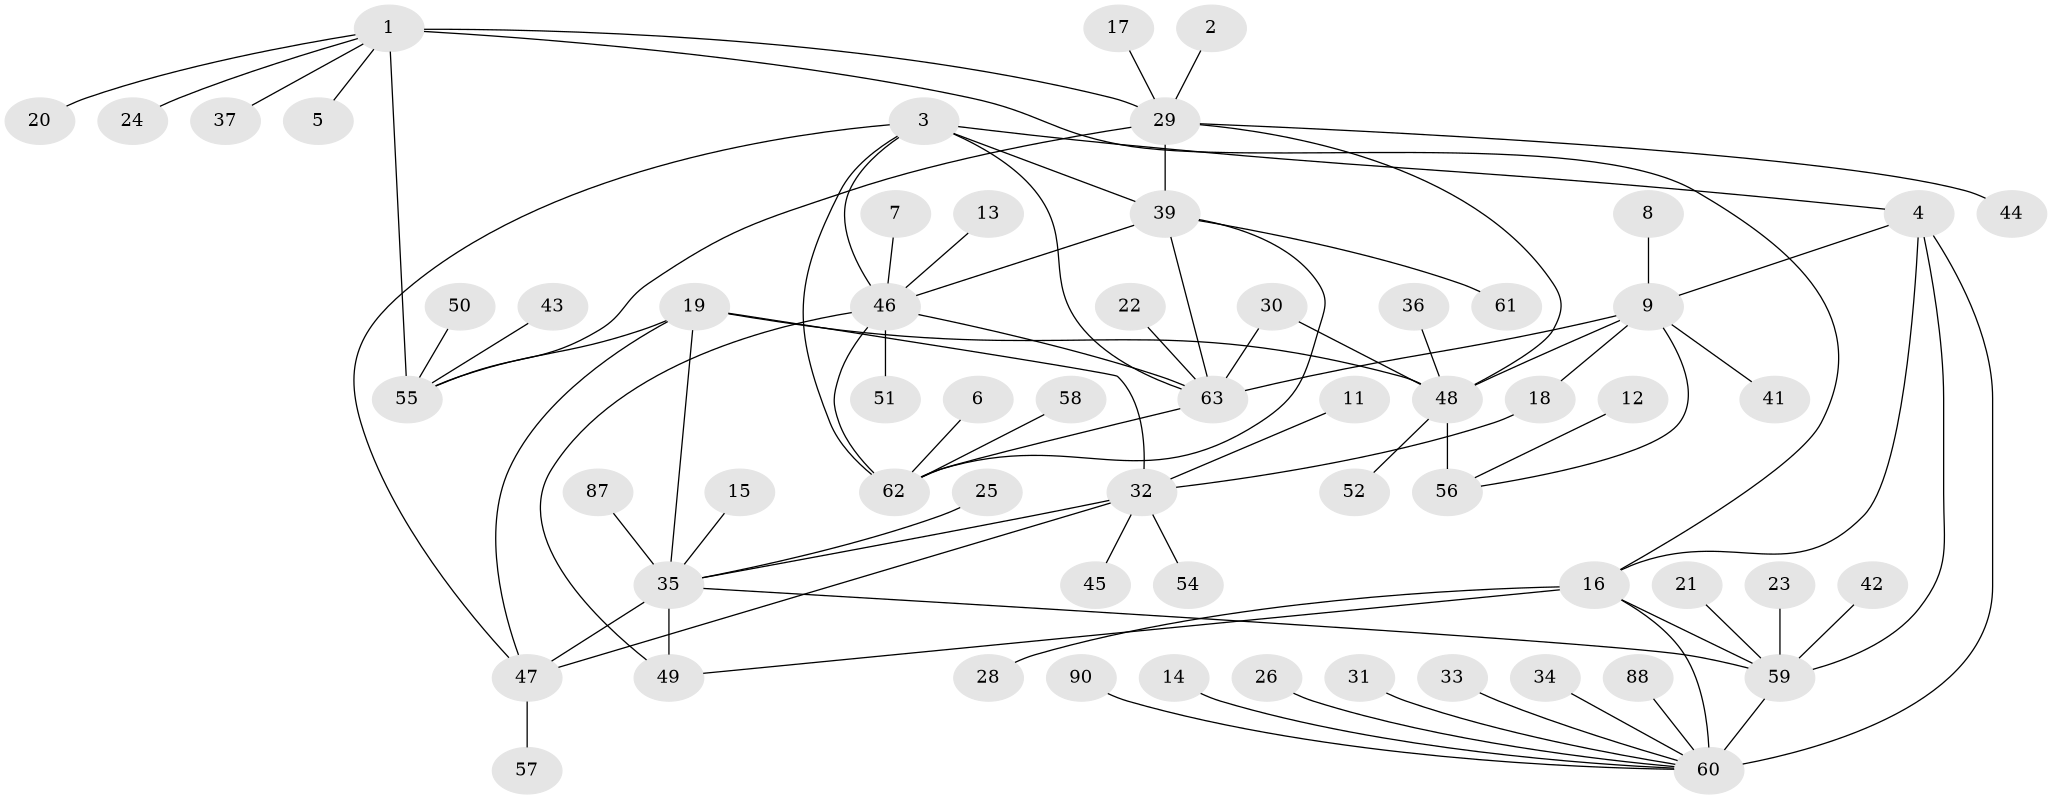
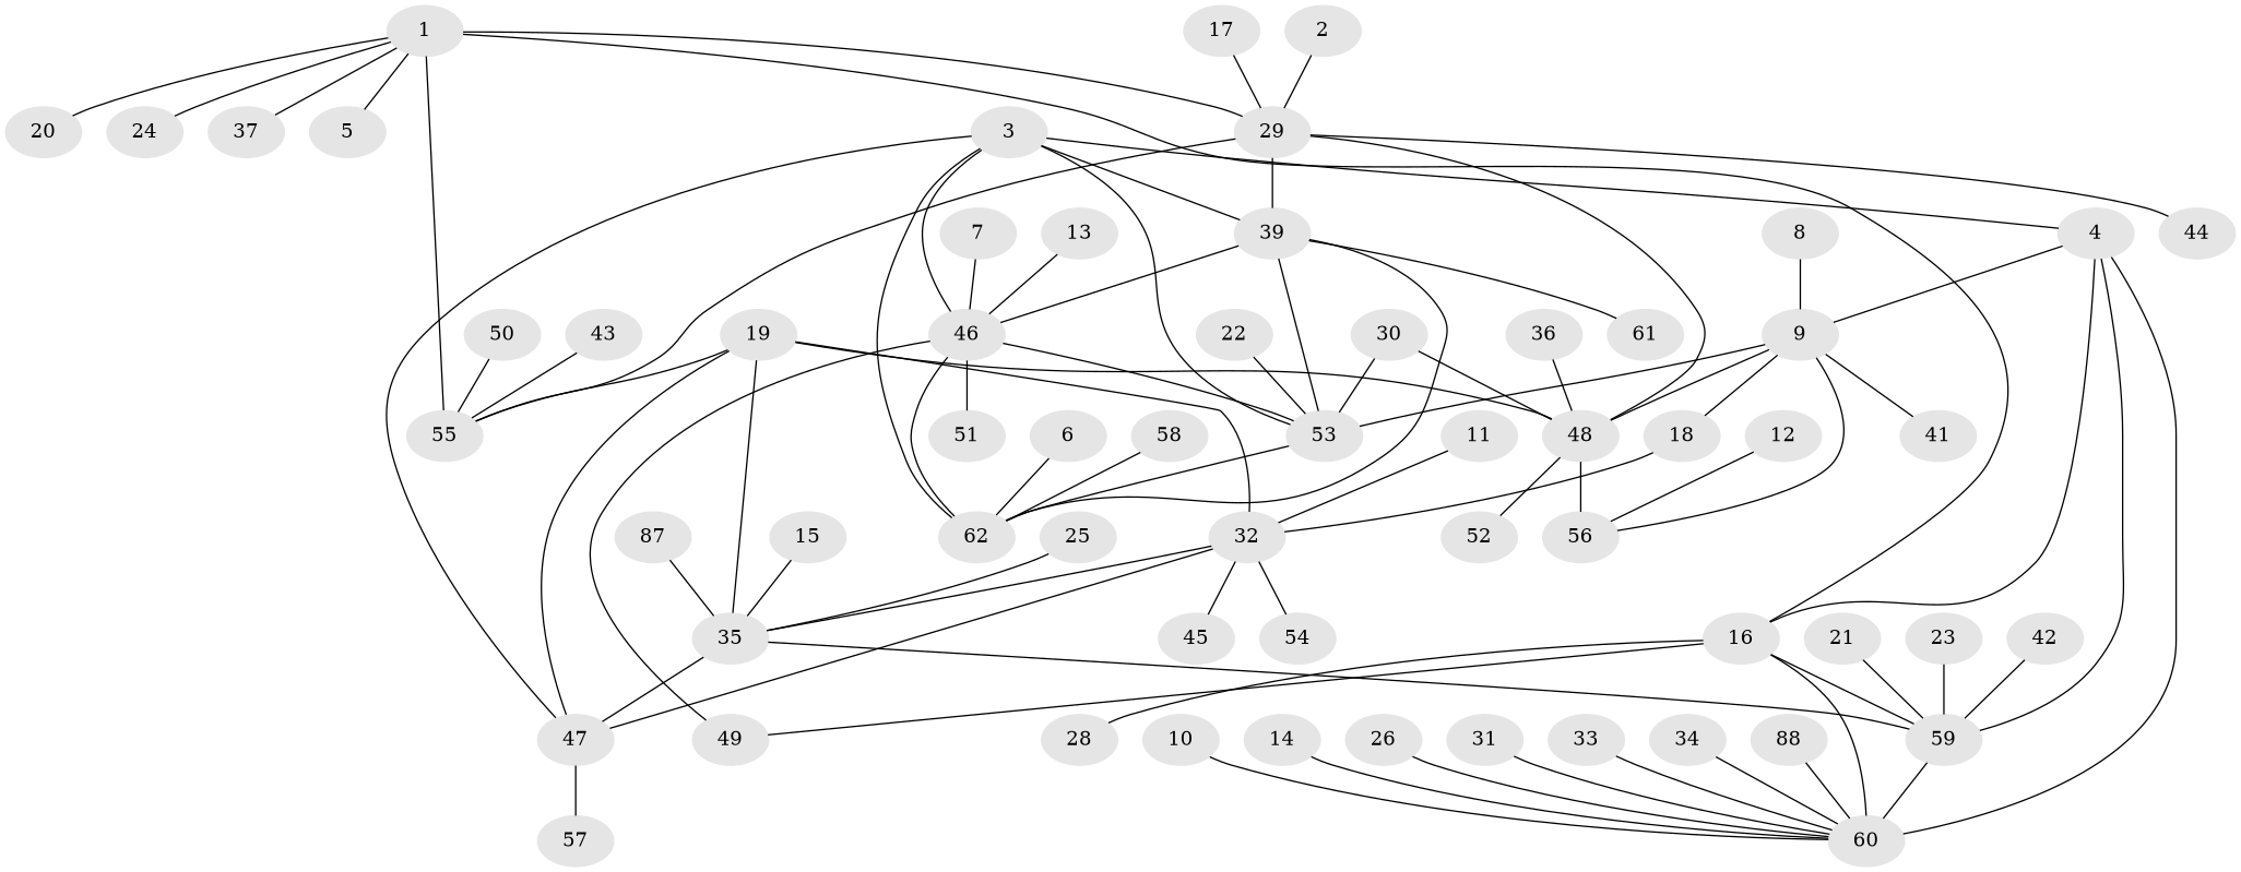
  graph {
    node [color=gray90 style=filled]
    edge [weight=1.0]
    1
    5
    16
    20
    24
    29
    37
    55
    59
    60
    28
    49
    39
    48
    44
    2
    3
    4
    46
    47
-   53 [label=63]
+   53
    62
    9
    61
    51
    57
    18
    41
    56
    6
    7
    8
    32
    52
-   10 [label=90]
+   10
    11
    35
    45
    54
    12
    13
    14
    15
    17
    19
    21
    22
    23
    25
    26
    n51 [label=87]
    30
    31
    33
    34
    36
    n57 [label=88]
    42
    43
    50
    58
    1 -- 5
    1 -- 16
    1 -- 20
    1 -- 24
    1 -- 29 [weight=4.0]
    1 -- 37
    1 -- 55 [weight=4.0]
    16 -- 59
    16 -- 60 [weight=3.0]
    16 -- 28
    16 -- 49
    29 -- 55
    29 -- 39
    29 -- 48
    29 -- 44
    59 -- 60 [weight=3.0]
    39 -- 46
    39 -- 53
    39 -- 62
    39 -- 61
    48 -- 56 [weight=4.0]
    48 -- 52
    2 -- 29
    3 -- 39 [weight=2.0]
    3 -- 4
    3 -- 46 [weight=2.0]
    3 -- 47
    3 -- 53 [weight=2.0]
    3 -- 62 [weight=2.0]
    4 -- 16
    4 -- 59
    4 -- 60 [weight=3.0]
    4 -- 9
    46 -- 49
    46 -- 53
    46 -- 62
    46 -- 51
    47 -- 57
    53 -- 62
    9 -- 48 [weight=4.0]
    9 -- 53
    9 -- 18
    9 -- 41
    9 -- 56
    18 -- 32
    6 -- 62
    7 -- 46
    8 -- 9
    32 -- 47
    32 -- 35 [weight=2.0]
    32 -- 45
    32 -- 54
    10 -- 60
    11 -- 32
    35 -- 59
-   35 -- 49
    35 -- 47 [weight=2.0]
    12 -- 56
    13 -- 46
    14 -- 60
    15 -- 35
    17 -- 29
    19 -- 55
    19 -- 48
    19 -- 47 [weight=2.0]
    19 -- 32 [weight=2.0]
    19 -- 35 [weight=4.0]
    21 -- 59
    22 -- 53
    23 -- 59
    25 -- 35
    26 -- 60
    n51 -- 35
    30 -- 48
    30 -- 53
    31 -- 60
    33 -- 60
    34 -- 60
    36 -- 48
    n57 -- 60
    42 -- 59
    43 -- 55
    50 -- 55
    58 -- 62
  }
